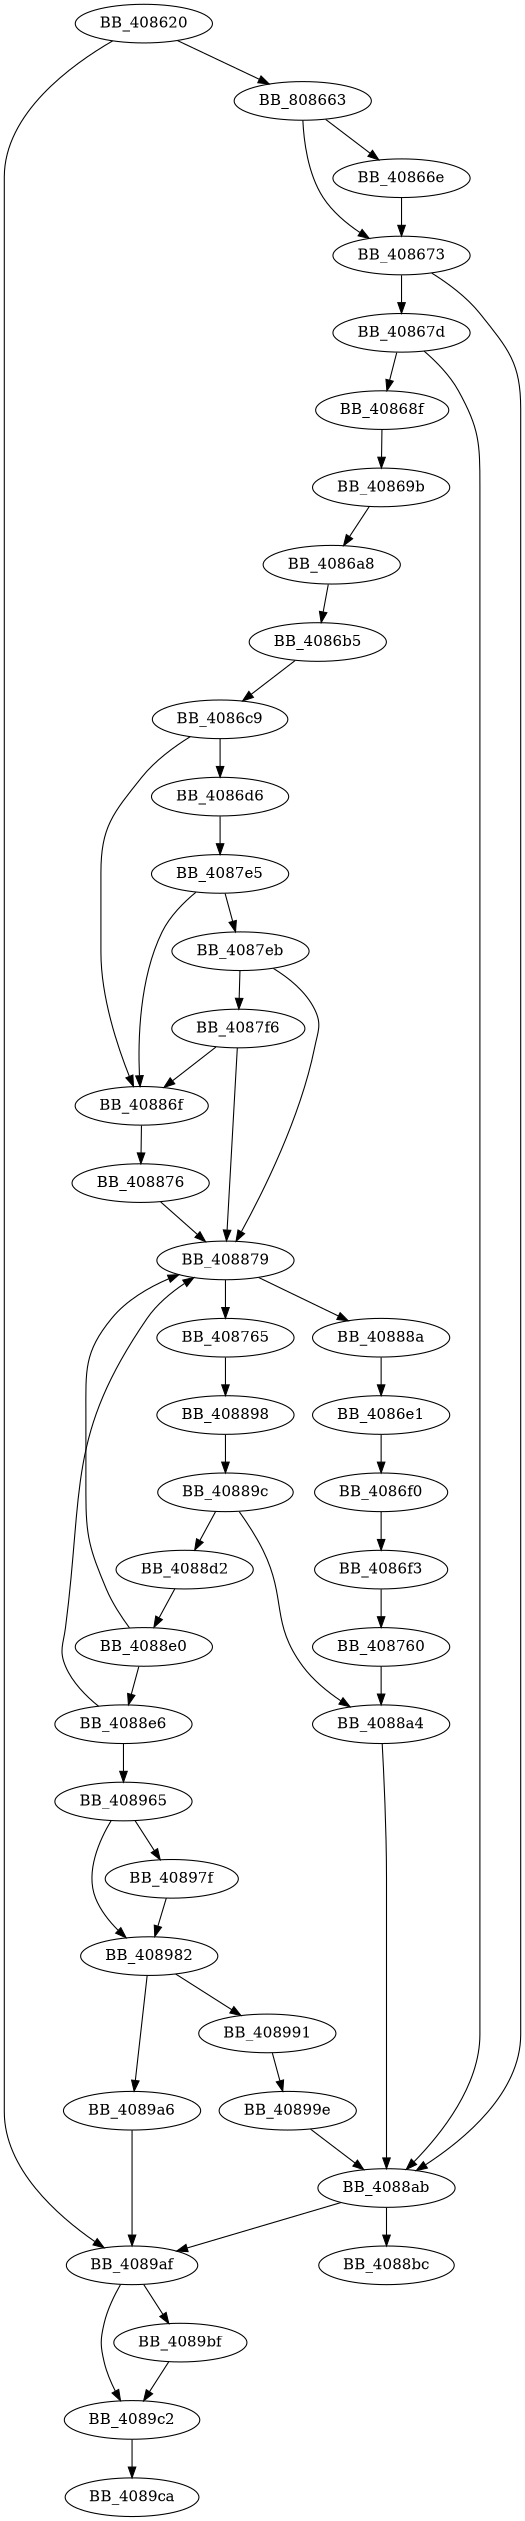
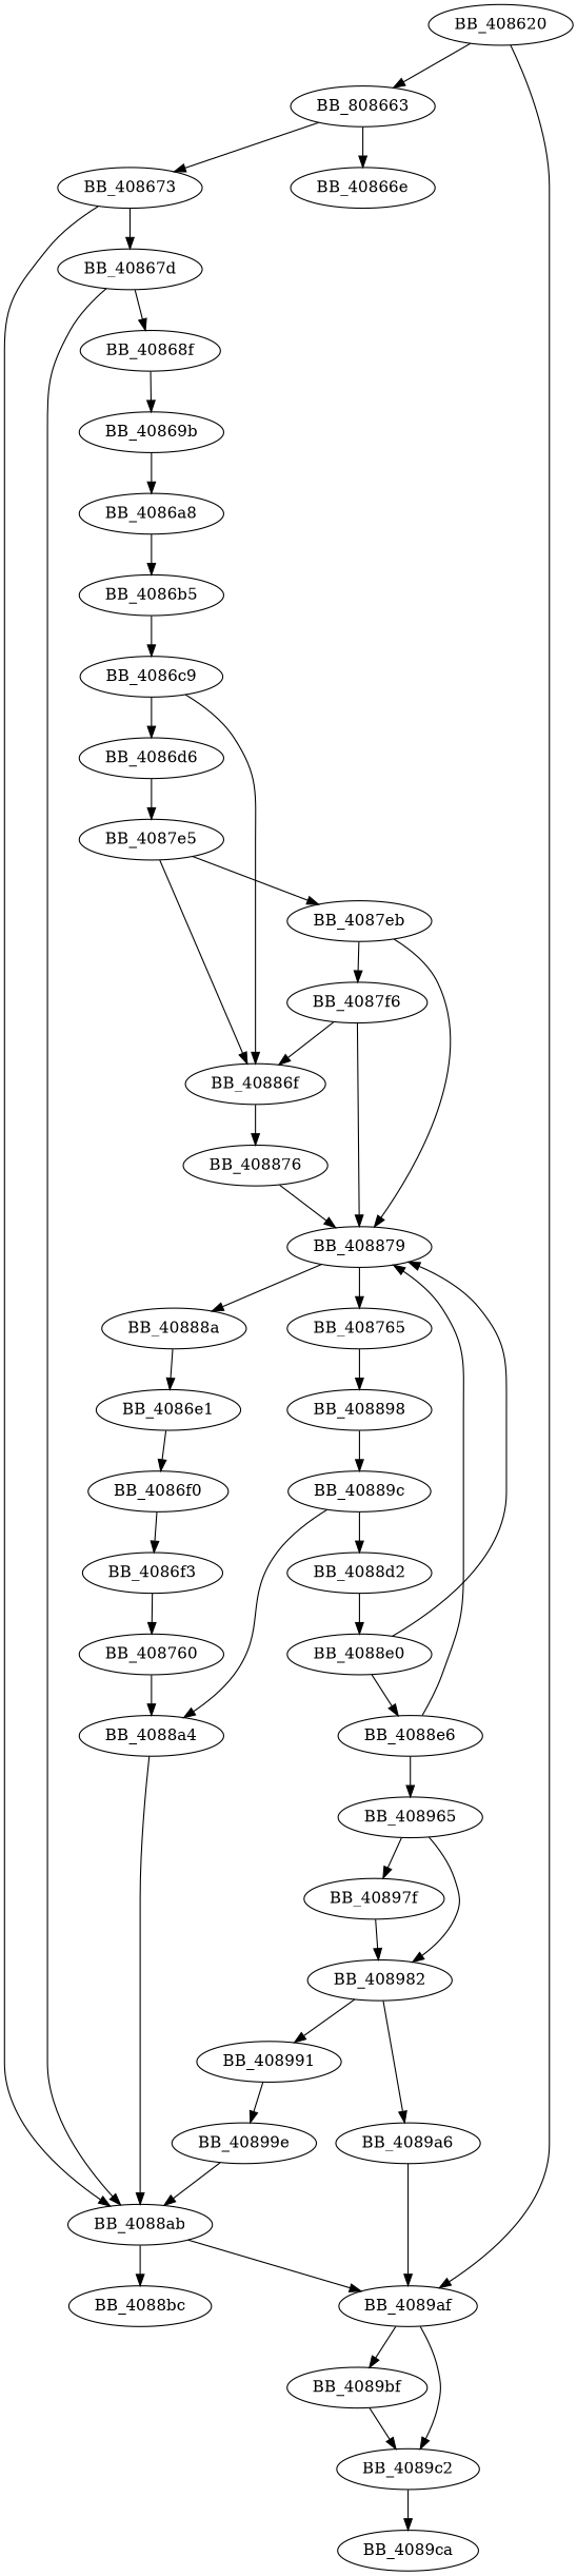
  digraph {
    n1 [label=BB_808663]
    BB_408620
    BB_4089af
    BB_40866e
    BB_408673
    BB_4089bf
    BB_4089c2
    BB_40867d
    BB_4088ab
    BB_4089ca
    BB_40868f
    BB_4088bc
    BB_40869b
    BB_4086a8
    BB_4086b5
    BB_4086c9
    BB_4086d6
    BB_40886f
    BB_4087e5
    BB_408876
    BB_4087eb
    BB_408879
    BB_4087f6
    BB_4086e1
    BB_4086f0
    BB_4086f3
    BB_408760
    BB_4088a4
    BB_408765
    BB_408898
    BB_40889c
    BB_4088d2
    BB_40888a
    BB_4088e0
    BB_4088e6
    BB_408965
    BB_40897f
    BB_408982
    BB_408991
    BB_4089a6
    BB_40899e
    n1 -> BB_40866e
    n1 -> BB_408673
    BB_408620 -> n1
    BB_408620 -> BB_4089af
    BB_4089af -> BB_4089bf
    BB_4089af -> BB_4089c2
-   BB_40866e -> BB_408673
    BB_408673 -> BB_40867d
    BB_408673 -> BB_4088ab
    BB_4089bf -> BB_4089c2
    BB_4089c2 -> BB_4089ca
    BB_40867d -> BB_4088ab
    BB_40867d -> BB_40868f
    BB_4088ab -> BB_4089af
    BB_4088ab -> BB_4088bc
    BB_40868f -> BB_40869b
    BB_40869b -> BB_4086a8
    BB_4086a8 -> BB_4086b5
    BB_4086b5 -> BB_4086c9
    BB_4086c9 -> BB_4086d6
    BB_4086c9 -> BB_40886f
    BB_4086d6 -> BB_4087e5
    BB_40886f -> BB_408876
    BB_4087e5 -> BB_40886f
    BB_4087e5 -> BB_4087eb
    BB_408876 -> BB_408879
    BB_4087eb -> BB_408879
    BB_4087eb -> BB_4087f6
    BB_408879 -> BB_408765
    BB_408879 -> BB_40888a
    BB_4087f6 -> BB_40886f
    BB_4087f6 -> BB_408879
    BB_4086e1 -> BB_4086f0
    BB_4086f0 -> BB_4086f3
    BB_4086f3 -> BB_408760
    BB_408760 -> BB_4088a4
    BB_4088a4 -> BB_4088ab
    BB_408765 -> BB_408898
    BB_408898 -> BB_40889c
    BB_40889c -> BB_4088a4
    BB_40889c -> BB_4088d2
    BB_4088d2 -> BB_4088e0
    BB_40888a -> BB_4086e1
    BB_4088e0 -> BB_408879
    BB_4088e0 -> BB_4088e6
    BB_4088e6 -> BB_408879
    BB_4088e6 -> BB_408965
    BB_408965 -> BB_40897f
    BB_408965 -> BB_408982
    BB_40897f -> BB_408982
    BB_408982 -> BB_408991
    BB_408982 -> BB_4089a6
    BB_408991 -> BB_40899e
    BB_4089a6 -> BB_4089af
    BB_40899e -> BB_4088ab
  }
